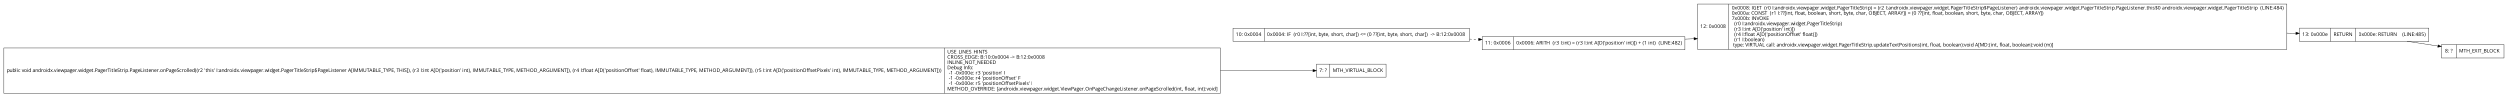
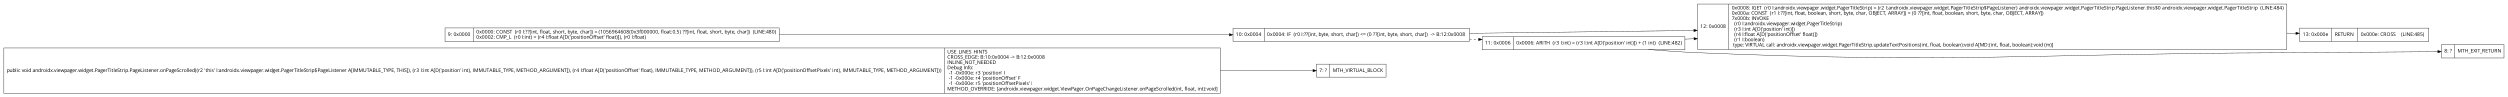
  digraph {
    fontname="Open Sans"
    rankdir=LR
    node [fontname="Open Sans" shape=record]
    edge [fontname="Open Sans"]
    n1 [label="{7\:\ ?|MTH_VIRTUAL_BLOCK\l}"]
+   n2 [label="{9\:\ 0x0000|0x0000: CONST  (r0 I:??[int, float, short, byte, char]) = (1056964608(0x3f000000, float:0.5) ??[int, float, short, byte, char])  (LINE:480)\l0x0002: CMP_L  (r0 I:int) = (r4 I:float A[D('positionOffset' float)]), (r0 I:float) \l}"]
    n3 [label="{10\:\ 0x0004|0x0004: IF  (r0 I:??[int, byte, short, char]) \<= (0 ??[int, byte, short, char])  \-\> B:12:0x0008 \l}"]
    n4 [label="{11\:\ 0x0006|0x0006: ARITH  (r3 I:int) = (r3 I:int A[D('position' int)]) + (1 int)  (LINE:482)\l}"]
    n5 [label="{12\:\ 0x0008|0x0008: IGET  (r0 I:androidx.viewpager.widget.PagerTitleStrip) = (r2 I:androidx.viewpager.widget.PagerTitleStrip$PageListener) androidx.viewpager.widget.PagerTitleStrip.PageListener.this$0 androidx.viewpager.widget.PagerTitleStrip  (LINE:484)\l0x000a: CONST  (r1 I:??[int, float, boolean, short, byte, char, OBJECT, ARRAY]) = (0 ??[int, float, boolean, short, byte, char, OBJECT, ARRAY]) \l7x000b: INVOKE  \l  (r0 I:androidx.viewpager.widget.PagerTitleStrip)\l  (r3 I:int A[D('position' int)])\l  (r4 I:float A[D('positionOffset' float)])\l  (r1 I:boolean)\l type: VIRTUAL call: androidx.viewpager.widget.PagerTitleStrip.updateTextPositions(int, float, boolean):void A[MD:(int, float, boolean):void (m)]\l}"]
-   n6 [label="{13\:\ 0x000e|RETURN\l|0x000e: RETURN    (LINE:485)\l}"]
-   n7 [label="{8\:\ ?|MTH_EXIT_BLOCK\l}"]
+   n6 [label="{13\:\ 0x000e|RETURN\l|0x000e: CROSS    (LINE:485)\l}"]
+   n7 [label="{8\:\ ?|MTH_EXIT_RETURN\l}"]
    n8 [label="{public void androidx.viewpager.widget.PagerTitleStrip.PageListener.onPageScrolled((r2 'this' I:androidx.viewpager.widget.PagerTitleStrip$PageListener A[IMMUTABLE_TYPE, THIS]), (r3 I:int A[D('position' int), IMMUTABLE_TYPE, METHOD_ARGUMENT]), (r4 I:float A[D('positionOffset' float), IMMUTABLE_TYPE, METHOD_ARGUMENT]), (r5 I:int A[D('positionOffsetPixels' int), IMMUTABLE_TYPE, METHOD_ARGUMENT]))  | USE_LINES_HINTS\lCROSS_EDGE: B:10:0x0004 \-\> B:12:0x0008\lINLINE_NOT_NEEDED\lDebug Info:\l  \-1 \-0x000e: r3 'position' I\l  \-1 \-0x000e: r4 'positionOffset' F\l  \-1 \-0x000e: r5 'positionOffsetPixels' I\lMETHOD_OVERRIDE: [androidx.viewpager.widget.ViewPager.OnPageChangeListener.onPageScrolled(int, float, int):void]\l}"]
+   n2 -> n3
    n3 -> n4 [style=dashed]
+   n3 -> n5
    n4 -> n5
    n5 -> n6
-   n6 -> n7
+   n4 -> n7
    n8 -> n1
  }
